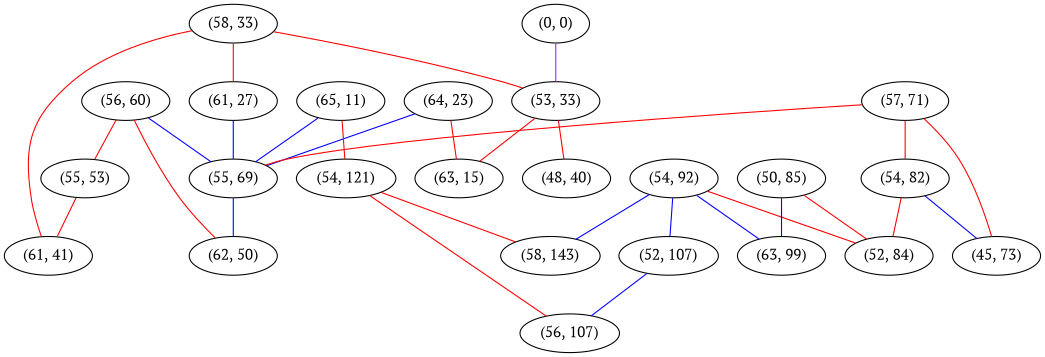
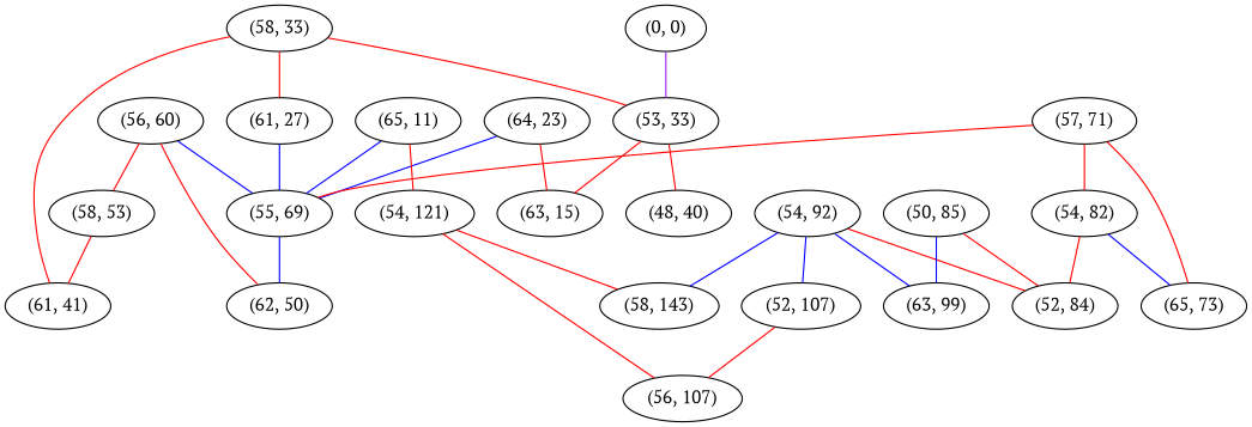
  graph {
    fontname="PT Serif"
    node [fontname="PT Serif"]
    edge [color=red fontname="PT Serif" weight=1]
    "(56, 60)"
-   "(55, 53)"
+   "(55, 53)" [label="(58, 53)"]
    "(55, 69)"
    "(62, 50)"
    "(61, 41)"
    "(0, 0)"
    "(53, 33)"
    "(63, 15)"
    "(48, 40)"
    "(54, 92)"
    "(52, 107)"
    "(58, 143)"
    "(63, 99)"
    "(52, 84)"
    "(56, 107)"
    "(64, 23)"
    "(54, 121)"
    "(65, 11)"
    "(58, 33)"
    "(61, 27)"
    "(57, 71)"
    "(54, 82)"
-   "(65, 73)" [label="(45, 73)"]
+   "(65, 73)"
    "(50, 85)"
    "(56, 60)" -- "(55, 53)"
    "(56, 60)" -- "(55, 69)" [color=blue weight=3]
    "(56, 60)" -- "(62, 50)"
    "(55, 53)" -- "(61, 41)"
    "(55, 69)" -- "(62, 50)" [color=blue weight=3]
    "(0, 0)" -- "(53, 33)" [color=purple weight=4]
    "(53, 33)" -- "(63, 15)"
    "(53, 33)" -- "(48, 40)"
    "(54, 92)" -- "(52, 107)" [color=blue weight=3]
    "(54, 92)" -- "(58, 143)" [color=blue weight=3]
    "(54, 92)" -- "(63, 99)" [color=blue weight=3]
    "(54, 92)" -- "(52, 84)"
-   "(52, 107)" -- "(56, 107)" [color=blue]
+   "(52, 107)" -- "(56, 107)"
    "(64, 23)" -- "(55, 69)" [color=blue weight=3]
    "(64, 23)" -- "(63, 15)"
    "(54, 121)" -- "(58, 143)"
    "(54, 121)" -- "(56, 107)"
    "(65, 11)" -- "(55, 69)" [color=blue weight=3]
    "(65, 11)" -- "(54, 121)"
    "(58, 33)" -- "(61, 41)"
    "(58, 33)" -- "(53, 33)"
    "(58, 33)" -- "(61, 27)"
    "(61, 27)" -- "(55, 69)" [color=blue weight=3]
    "(57, 71)" -- "(55, 69)"
    "(57, 71)" -- "(54, 82)"
    "(57, 71)" -- "(65, 73)"
    "(54, 82)" -- "(52, 84)"
    "(54, 82)" -- "(65, 73)" [color=blue]
    "(50, 85)" -- "(63, 99)" [color=blue weight=3]
    "(50, 85)" -- "(52, 84)"
  }
